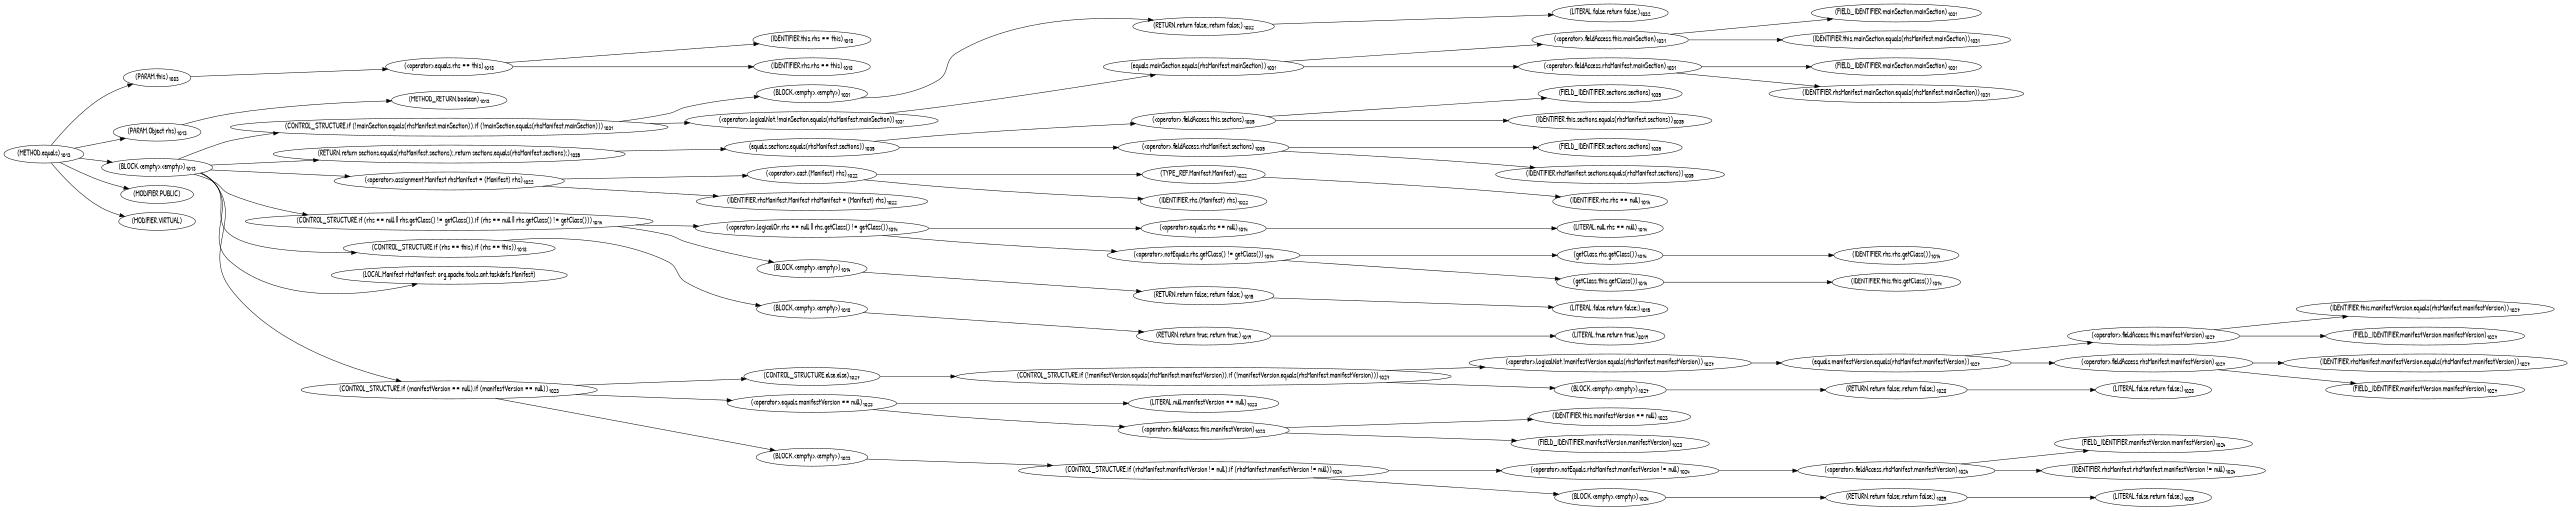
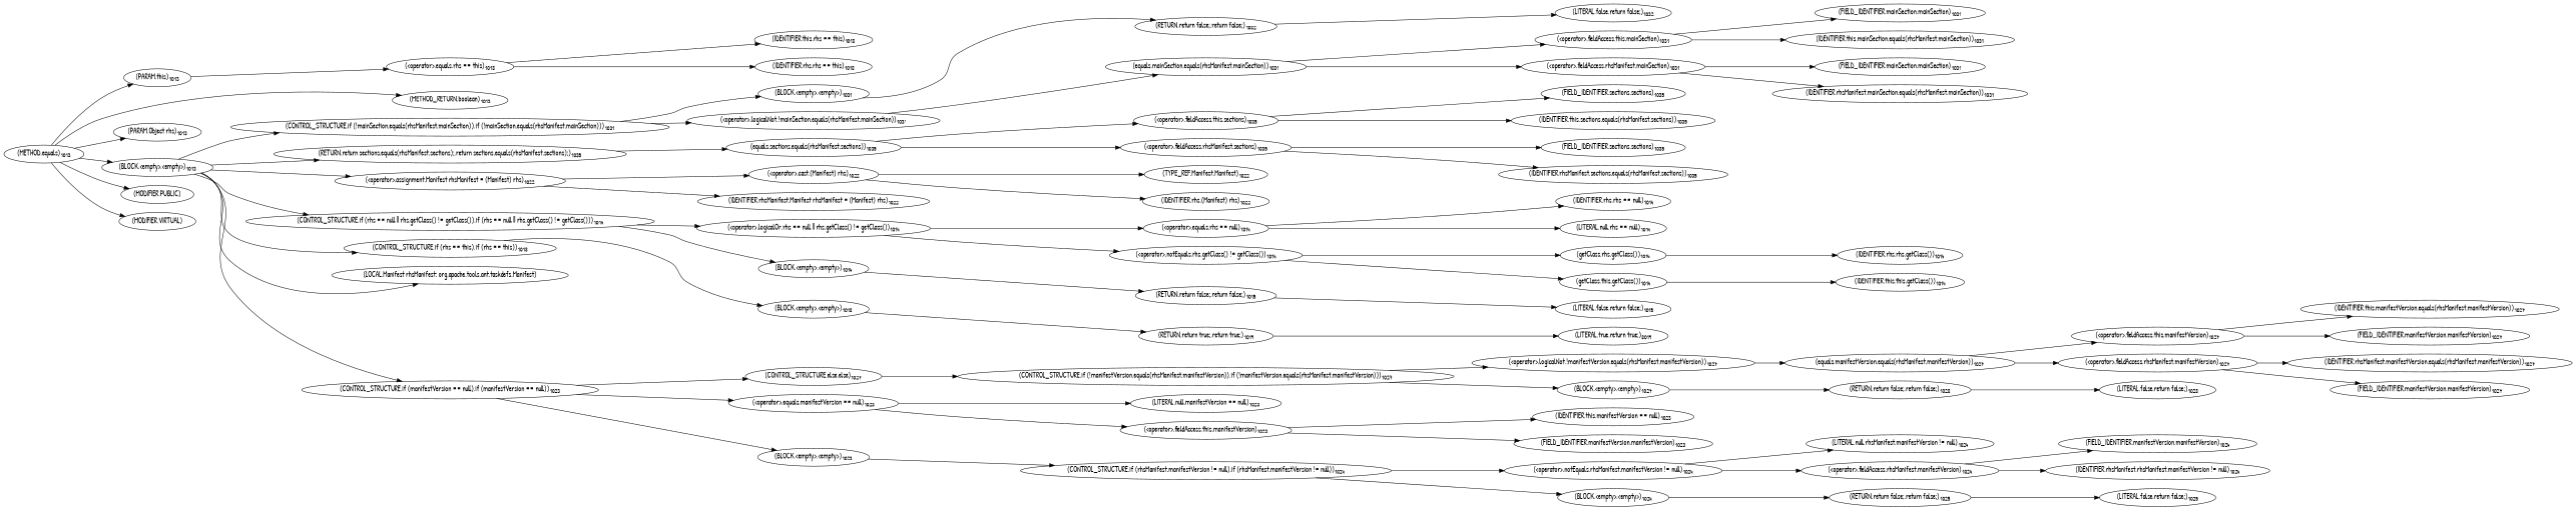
  digraph {
    fontname="Patrick Hand"
    rankdir=LR
    node [fontname="Patrick Hand"]
    edge [fontname="Patrick Hand"]
    n1 [label=<(METHOD,equals)<SUB>1013</SUB>>]
-   n2 [label=<(PARAM,this)<SUB>1083</SUB>>]
+   n2 [label=<(PARAM,this)<SUB>1013</SUB>>]
    n3 [label=<(PARAM,Object rhs)<SUB>1013</SUB>>]
    n4 [label=<(BLOCK,&lt;empty&gt;,&lt;empty&gt;)<SUB>1013</SUB>>]
    n5 [label=<(MODIFIER,PUBLIC)>]
    n6 [label=<(MODIFIER,VIRTUAL)>]
    n7 [label=<(METHOD_RETURN,boolean)<SUB>1013</SUB>>]
    n8 [label=<(&lt;operator&gt;.equals,rhs == this)<SUB>1018</SUB>>]
    n9 [label=<(CONTROL_STRUCTURE,if (rhs == null || rhs.getClass() != getClass()),if (rhs == null || rhs.getClass() != getClass()))<SUB>1014</SUB>>]
    n10 [label=<(CONTROL_STRUCTURE,if (rhs == this),if (rhs == this))<SUB>1018</SUB>>]
    n11 [label=<(LOCAL,Manifest rhsManifest: org.apache.tools.ant.taskdefs.Manifest)>]
    n12 [label=<(&lt;operator&gt;.assignment,Manifest rhsManifest = (Manifest) rhs)<SUB>1022</SUB>>]
    n13 [label=<(CONTROL_STRUCTURE,if (manifestVersion == null),if (manifestVersion == null))<SUB>1023</SUB>>]
    n14 [label=<(CONTROL_STRUCTURE,if (!mainSection.equals(rhsManifest.mainSection)),if (!mainSection.equals(rhsManifest.mainSection)))<SUB>1031</SUB>>]
    n15 [label=<(RETURN,return sections.equals(rhsManifest.sections);,return sections.equals(rhsManifest.sections);)<SUB>1035</SUB>>]
    n16 [label=<(&lt;operator&gt;.logicalOr,rhs == null || rhs.getClass() != getClass())<SUB>1014</SUB>>]
    n17 [label=<(BLOCK,&lt;empty&gt;,&lt;empty&gt;)<SUB>1014</SUB>>]
    n18 [label=<(BLOCK,&lt;empty&gt;,&lt;empty&gt;)<SUB>1018</SUB>>]
    n19 [label=<(IDENTIFIER,rhsManifest,Manifest rhsManifest = (Manifest) rhs)<SUB>1022</SUB>>]
    n20 [label=<(&lt;operator&gt;.cast,(Manifest) rhs)<SUB>1022</SUB>>]
    n21 [label=<(&lt;operator&gt;.equals,manifestVersion == null)<SUB>1023</SUB>>]
    n22 [label=<(BLOCK,&lt;empty&gt;,&lt;empty&gt;)<SUB>1023</SUB>>]
    n23 [label=<(CONTROL_STRUCTURE,else,else)<SUB>1027</SUB>>]
    n24 [label=<(&lt;operator&gt;.logicalNot,!mainSection.equals(rhsManifest.mainSection))<SUB>1031</SUB>>]
    n25 [label=<(BLOCK,&lt;empty&gt;,&lt;empty&gt;)<SUB>1031</SUB>>]
    n26 [label=<(equals,sections.equals(rhsManifest.sections))<SUB>1035</SUB>>]
    n27 [label=<(&lt;operator&gt;.equals,rhs == null)<SUB>1014</SUB>>]
    n28 [label=<(&lt;operator&gt;.notEquals,rhs.getClass() != getClass())<SUB>1014</SUB>>]
    n29 [label=<(RETURN,return false;,return false;)<SUB>1015</SUB>>]
    n30 [label=<(IDENTIFIER,rhs,rhs == null)<SUB>1014</SUB>>]
    n31 [label=<(LITERAL,null,rhs == null)<SUB>1014</SUB>>]
    n32 [label=<(getClass,rhs.getClass())<SUB>1014</SUB>>]
    n33 [label=<(getClass,this.getClass())<SUB>1014</SUB>>]
    n34 [label=<(IDENTIFIER,rhs,rhs.getClass())<SUB>1014</SUB>>]
    n35 [label=<(IDENTIFIER,this,this.getClass())<SUB>1014</SUB>>]
    n36 [label=<(LITERAL,false,return false;)<SUB>1015</SUB>>]
    n37 [label=<(IDENTIFIER,rhs,rhs == this)<SUB>1018</SUB>>]
    n38 [label=<(IDENTIFIER,this,rhs == this)<SUB>1018</SUB>>]
    n39 [label=<(RETURN,return true;,return true;)<SUB>1019</SUB>>]
    n40 [label=<(LITERAL,true,return true;)<SUB>8019</SUB>>]
    n41 [label=<(TYPE_REF,Manifest,Manifest)<SUB>1022</SUB>>]
    n42 [label=<(IDENTIFIER,rhs,(Manifest) rhs)<SUB>1022</SUB>>]
    n43 [label=<(&lt;operator&gt;.fieldAccess,this.manifestVersion)<SUB>1023</SUB>>]
    n44 [label=<(LITERAL,null,manifestVersion == null)<SUB>1023</SUB>>]
    n45 [label=<(CONTROL_STRUCTURE,if (rhsManifest.manifestVersion != null),if (rhsManifest.manifestVersion != null))<SUB>1024</SUB>>]
    n46 [label=<(CONTROL_STRUCTURE,if (!manifestVersion.equals(rhsManifest.manifestVersion)),if (!manifestVersion.equals(rhsManifest.manifestVersion)))<SUB>1027</SUB>>]
    n47 [label=<(IDENTIFIER,this,manifestVersion == null)<SUB>1023</SUB>>]
    n48 [label=<(FIELD_IDENTIFIER,manifestVersion,manifestVersion)<SUB>1023</SUB>>]
    n49 [label=<(&lt;operator&gt;.notEquals,rhsManifest.manifestVersion != null)<SUB>1024</SUB>>]
    n50 [label=<(BLOCK,&lt;empty&gt;,&lt;empty&gt;)<SUB>1024</SUB>>]
    n51 [label=<(&lt;operator&gt;.fieldAccess,rhsManifest.manifestVersion)<SUB>1024</SUB>>]
+   n52 [label=<(LITERAL,null,rhsManifest.manifestVersion != null)<SUB>1024</SUB>>]
    n53 [label=<(RETURN,return false;,return false;)<SUB>1025</SUB>>]
    n54 [label=<(IDENTIFIER,rhsManifest,rhsManifest.manifestVersion != null)<SUB>1024</SUB>>]
    n55 [label=<(FIELD_IDENTIFIER,manifestVersion,manifestVersion)<SUB>1024</SUB>>]
    n56 [label=<(LITERAL,false,return false;)<SUB>1025</SUB>>]
    n57 [label=<(&lt;operator&gt;.logicalNot,!manifestVersion.equals(rhsManifest.manifestVersion))<SUB>1027</SUB>>]
    n58 [label=<(BLOCK,&lt;empty&gt;,&lt;empty&gt;)<SUB>1027</SUB>>]
    n59 [label=<(equals,manifestVersion.equals(rhsManifest.manifestVersion))<SUB>1027</SUB>>]
    n60 [label=<(RETURN,return false;,return false;)<SUB>1028</SUB>>]
    n61 [label=<(&lt;operator&gt;.fieldAccess,this.manifestVersion)<SUB>1027</SUB>>]
    n62 [label=<(&lt;operator&gt;.fieldAccess,rhsManifest.manifestVersion)<SUB>1027</SUB>>]
    n63 [label=<(IDENTIFIER,this,manifestVersion.equals(rhsManifest.manifestVersion))<SUB>1027</SUB>>]
    n64 [label=<(FIELD_IDENTIFIER,manifestVersion,manifestVersion)<SUB>1027</SUB>>]
    n65 [label=<(IDENTIFIER,rhsManifest,manifestVersion.equals(rhsManifest.manifestVersion))<SUB>1027</SUB>>]
    n66 [label=<(FIELD_IDENTIFIER,manifestVersion,manifestVersion)<SUB>1027</SUB>>]
    n67 [label=<(LITERAL,false,return false;)<SUB>1028</SUB>>]
    n68 [label=<(equals,mainSection.equals(rhsManifest.mainSection))<SUB>1031</SUB>>]
    n69 [label=<(RETURN,return false;,return false;)<SUB>1032</SUB>>]
    n70 [label=<(&lt;operator&gt;.fieldAccess,this.mainSection)<SUB>1031</SUB>>]
    n71 [label=<(&lt;operator&gt;.fieldAccess,rhsManifest.mainSection)<SUB>1031</SUB>>]
    n72 [label=<(IDENTIFIER,this,mainSection.equals(rhsManifest.mainSection))<SUB>1031</SUB>>]
    n73 [label=<(FIELD_IDENTIFIER,mainSection,mainSection)<SUB>1031</SUB>>]
    n74 [label=<(IDENTIFIER,rhsManifest,mainSection.equals(rhsManifest.mainSection))<SUB>1031</SUB>>]
    n75 [label=<(FIELD_IDENTIFIER,mainSection,mainSection)<SUB>1031</SUB>>]
    n76 [label=<(LITERAL,false,return false;)<SUB>1032</SUB>>]
    n77 [label=<(&lt;operator&gt;.fieldAccess,this.sections)<SUB>1035</SUB>>]
    n78 [label=<(&lt;operator&gt;.fieldAccess,rhsManifest.sections)<SUB>1035</SUB>>]
-   n79 [label=<(IDENTIFIER,this,sections.equals(rhsManifest.sections))<SUB>8035</SUB>>]
+   n79 [label=<(IDENTIFIER,this,sections.equals(rhsManifest.sections))<SUB>1035</SUB>>]
    n80 [label=<(FIELD_IDENTIFIER,sections,sections)<SUB>1035</SUB>>]
    n81 [label=<(IDENTIFIER,rhsManifest,sections.equals(rhsManifest.sections))<SUB>1035</SUB>>]
    n82 [label=<(FIELD_IDENTIFIER,sections,sections)<SUB>1035</SUB>>]
    n1 -> n2
    n1 -> n3
    n1 -> n4
    n1 -> n5
    n1 -> n6
-   n3 -> n7
+   n1 -> n7
    n2 -> n8
    n4 -> n9
    n4 -> n10
    n4 -> n11
    n4 -> n12
    n4 -> n13
    n4 -> n14
    n4 -> n15
    n8 -> n37
    n8 -> n38
    n9 -> n16
    n9 -> n17
    n10 -> n18
    n12 -> n19
    n12 -> n20
    n13 -> n21
    n13 -> n22
    n13 -> n23
    n14 -> n24
    n14 -> n25
    n15 -> n26
    n16 -> n27
    n16 -> n28
    n17 -> n29
    n18 -> n39
    n20 -> n41
    n20 -> n42
    n21 -> n43
    n21 -> n44
    n22 -> n45
    n23 -> n46
    n24 -> n68
    n25 -> n69
    n26 -> n77
    n26 -> n78
-   n41 -> n30
+   n27 -> n30
    n27 -> n31
    n28 -> n32
    n28 -> n33
    n29 -> n36
    n32 -> n34
    n33 -> n35
    n39 -> n40
    n43 -> n47
    n43 -> n48
    n45 -> n49
    n45 -> n50
    n46 -> n57
    n46 -> n58
    n49 -> n51
+   n49 -> n52
    n50 -> n53
    n51 -> n54
    n51 -> n55
    n53 -> n56
    n57 -> n59
    n58 -> n60
    n59 -> n61
    n59 -> n62
    n60 -> n67
    n61 -> n63
    n61 -> n64
    n62 -> n65
    n62 -> n66
    n68 -> n70
    n68 -> n71
    n69 -> n76
    n70 -> n72
    n70 -> n73
    n71 -> n74
    n71 -> n75
    n77 -> n79
    n77 -> n80
    n78 -> n81
    n78 -> n82
  }
